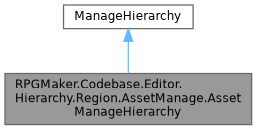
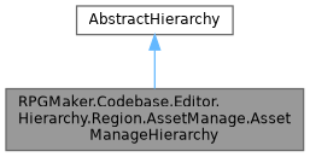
  digraph {
    node [color=gray40 fontname=Helvetica fontsize=10 shape=box style=filled]
    n1 [fillcolor=grey60 fontcolor=black height=0.2 label="RPGMaker.Codebase.Editor.\lHierarchy.Region.AssetManage.Asset\lManageHierarchy" width=0.4]
-   n2 [fillcolor=white height=0.2 label=ManageHierarchy width=0.4]
+   n2 [fillcolor=white height=0.2 label=AbstractHierarchy width=0.4]
    n2 -> n1 [color=steelblue1 dir=back fontname=Helvetica fontsize=10 labelfontname=Helvetica labelfontsize=10 style=solid]
  }
